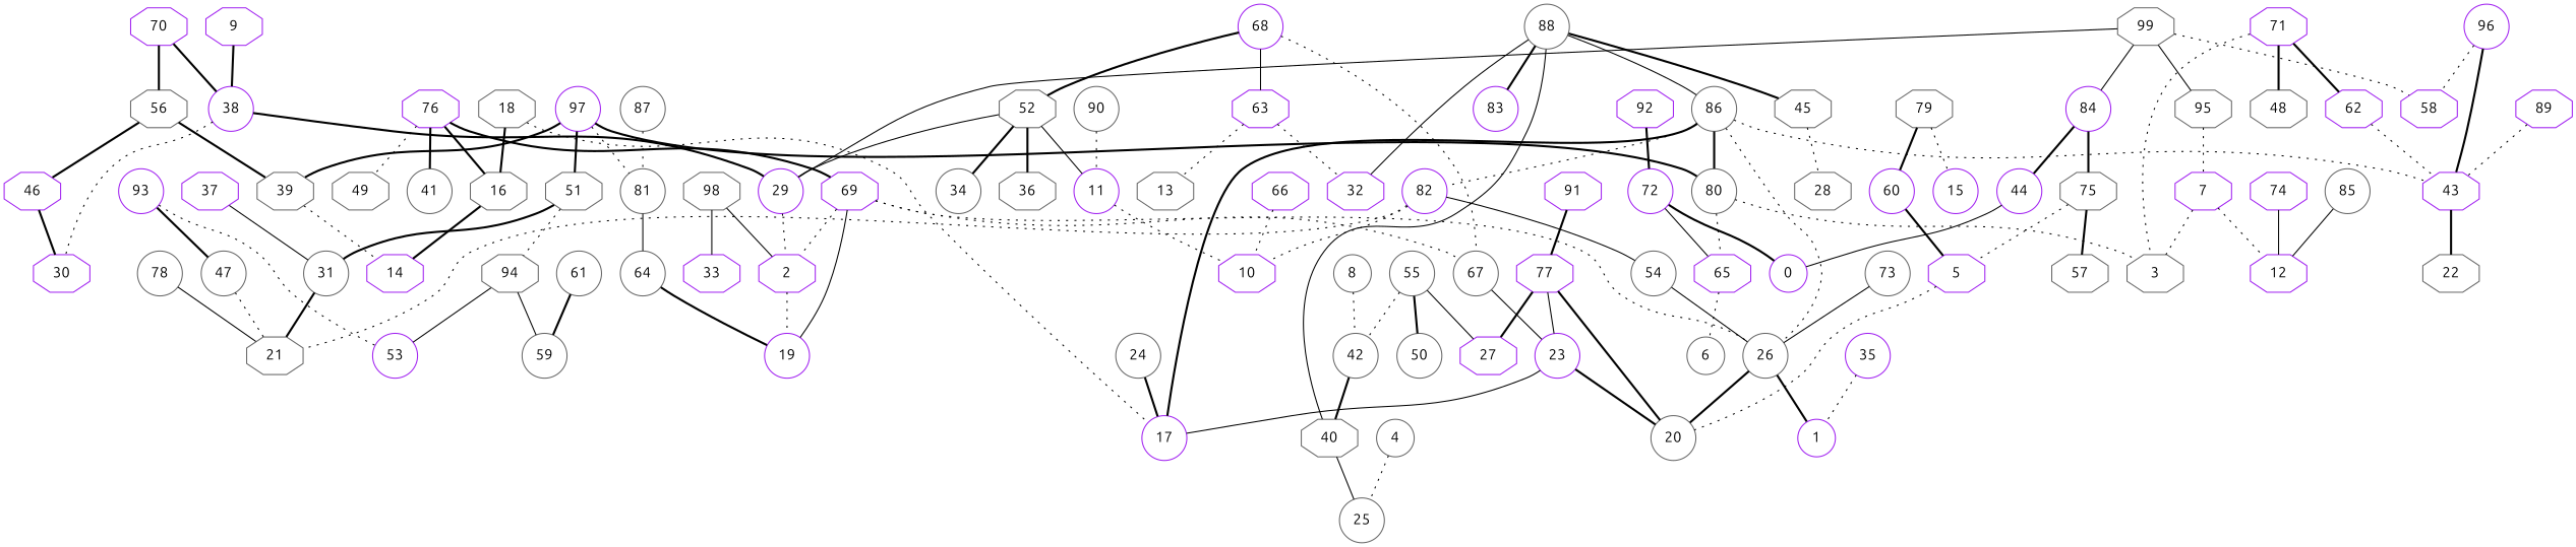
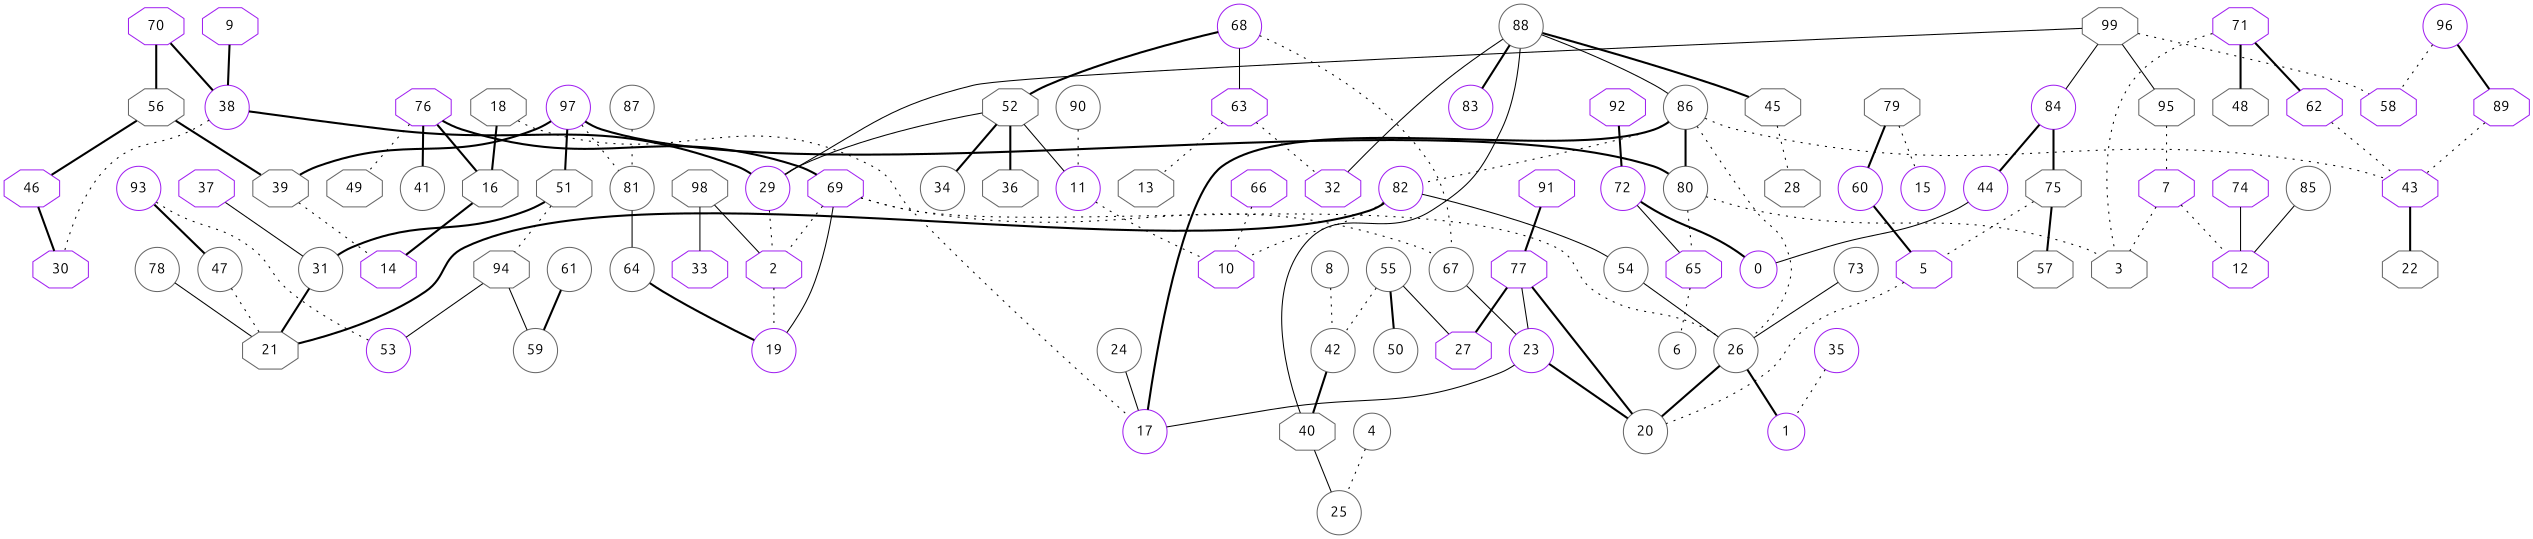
  digraph {
    fontname=Ubuntu
    node [color=gray40 fontname=Ubuntu shape=octagon]
    edge [color=black dir=none fontname=Ubuntu style=bold]
    51
    31 [shape=circle]
    21
    78 [shape=circle]
    92 [color=purple]
    72 [color=purple shape=circle]
    65 [color=purple]
    0 [color=purple shape=circle]
    91 [color=purple]
    77 [color=purple]
    23 [color=purple shape=circle]
    20 [shape=circle]
    27 [color=purple]
    64 [shape=circle]
    19 [color=purple shape=circle]
    93 [color=purple shape=circle]
    53 [color=purple shape=circle]
    47 [shape=circle]
    4 [shape=circle]
    25 [shape=circle]
    17 [color=purple shape=circle]
    85 [shape=circle]
    12 [color=purple]
    87 [shape=circle]
    81 [shape=circle]
    42 [shape=circle]
    40
    46 [color=purple]
    30 [color=purple]
    37 [color=purple]
    63 [color=purple]
    13
    32 [color=purple]
    70 [color=purple]
    38 [color=purple shape=circle]
    56
    29 [color=purple shape=circle]
    66 [color=purple]
    10 [color=purple]
    98
    33 [color=purple]
    2 [color=purple]
    52
    36
    34 [shape=circle]
    11 [color=purple shape=circle]
    45
    28
    97 [color=purple shape=circle]
    39
    94
    80 [shape=circle]
    14 [color=purple]
    59 [shape=circle]
    3
    61 [shape=circle]
    79
    15 [color=purple shape=circle]
    60 [color=purple shape=circle]
    5 [color=purple]
    88 [shape=circle]
    83 [color=purple shape=circle]
    86 [shape=circle]
    26 [shape=circle]
    43 [color=purple]
    82 [color=purple shape=circle]
    75
    57
    7 [color=purple]
    6 [shape=circle]
    99
    95
    58 [color=purple]
    84 [color=purple shape=circle]
    44 [color=purple shape=circle]
    18
    16
    73 [shape=circle]
    1 [color=purple shape=circle]
    69 [color=purple]
    67 [shape=circle]
    90 [shape=circle]
    22
    54 [shape=circle]
    55 [shape=circle]
    50 [shape=circle]
    62 [color=purple]
    24 [shape=circle]
    89 [color=purple]
    96 [color=purple shape=circle]
    68 [color=purple shape=circle]
    71 [color=purple]
    48
    9 [color=purple]
    74 [color=purple]
    76 [color=purple]
    49
    41 [shape=circle]
    8 [shape=circle]
    35 [color=purple shape=circle]
    subgraph sub_1 {
      51
      31
      21
      78
      92
      72
      65
      0
      91
      77
      23
      20
      27
      64
      19
      93
      53
      47
      4
      25
      17
      85
      12
      87
      81
      42
      40
      46
      30
      37
      63
      13
      32
      70
      38
      56
      29
      66
      10
      98
      33
      2
      52
      36
      34
      11
      45
      28
      97
      39
      94
      80
      14
      59
      3
      61
      79
      15
      60
      5
      88
      83
      86
      26
      43
      82
      75
      57
      7
      6
      99
      95
      58
      84
      44
      18
      16
      73
      1
      69
      67
      90
      22
      54
      55
      50
      62
      24
      89
      96
      68
      71
      48
      9
      74
      76
      49
      41
      8
      35
    }
    51 -> 31
    51 -> 94 [style=dotted]
    31 -> 21
    78 -> 21 [style=solid]
    92 -> 72
    72 -> 65 [style=solid]
    72 -> 0
    65 -> 6 [style=dotted]
    91 -> 77
    77 -> 23 [style=solid]
    77 -> 20
    77 -> 27
    23 -> 20
    23 -> 17 [style=solid]
    64 -> 19
    93 -> 53 [style=dotted]
    93 -> 47
    47 -> 21 [style=dotted]
    4 -> 25 [style=dotted]
    85 -> 12 [style=solid]
    87 -> 81 [style=dotted]
    81 -> 64 [style=solid]
    42 -> 40
    40 -> 25 [style=solid]
    46 -> 30
    37 -> 31 [style=solid]
    63 -> 13 [style=dotted]
    63 -> 32 [style=dotted]
    70 -> 38
    70 -> 56
    38 -> 30 [style=dotted]
    38 -> 29
    56 -> 46
    56 -> 39
    29 -> 2 [style=dotted]
    66 -> 10 [style=dotted]
    98 -> 33 [style=solid]
    98 -> 2 [style=solid]
    2 -> 19 [style=dotted]
    52 -> 29 [style=solid]
    52 -> 36
    52 -> 34
    52 -> 11 [style=solid]
    11 -> 10 [style=dotted]
    45 -> 28 [style=dotted]
    97 -> 51
    97 -> 81 [style=dotted]
    97 -> 39
    97 -> 80
    39 -> 14 [style=dotted]
    94 -> 53 [style=solid]
    94 -> 59 [style=solid]
    80 -> 65 [style=dotted]
    80 -> 3 [style=dotted]
    61 -> 59
    79 -> 15 [style=dotted]
    79 -> 60
    60 -> 5
    5 -> 20 [style=dotted]
    88 -> 40 [style=solid]
    88 -> 32 [style=solid]
    88 -> 45
    88 -> 83
    88 -> 86 [style=solid]
    86 -> 17
    86 -> 80
    86 -> 26 [style=dotted]
    86 -> 43 [style=dotted]
    86 -> 82 [style=dotted]
    26 -> 20
    26 -> 1
    43 -> 22
-   82 -> 21 [style=dotted]
+   82 -> 21
    82 -> 10 [style=dotted]
    82 -> 54 [style=solid]
    75 -> 5 [style=dotted]
    75 -> 57
    7 -> 12 [style=dotted]
    7 -> 3 [style=dotted]
    99 -> 29 [style=solid]
    99 -> 95 [style=solid]
    99 -> 58 [style=dotted]
    99 -> 84 [style=solid]
    95 -> 7 [style=dotted]
    84 -> 75
    84 -> 44
    44 -> 0 [style=solid]
    18 -> 17 [style=dotted]
    18 -> 16
    16 -> 14
    73 -> 26 [style=solid]
    69 -> 19 [style=solid]
    69 -> 2 [style=dotted]
    69 -> 26 [style=dotted]
    69 -> 67 [style=dotted]
    67 -> 23 [style=solid]
    90 -> 11 [style=dotted]
    54 -> 26 [style=solid]
    55 -> 27 [style=solid]
    55 -> 42 [style=dotted]
    55 -> 50
    62 -> 43 [style=dotted]
-   24 -> 17
+   24 -> 17 [style=solid]
    89 -> 43 [style=dotted]
    96 -> 58 [style=dotted]
-   96 -> 43
+   96 -> 89
    68 -> 63 [style=solid]
    68 -> 52
    68 -> 67 [style=dotted]
    71 -> 3 [style=dotted]
    71 -> 62
    71 -> 48
    9 -> 38
    74 -> 12 [style=solid]
    76 -> 16
    76 -> 69
    76 -> 49 [style=dotted]
    76 -> 41
    8 -> 42 [style=dotted]
    35 -> 1 [style=dotted]
  }
